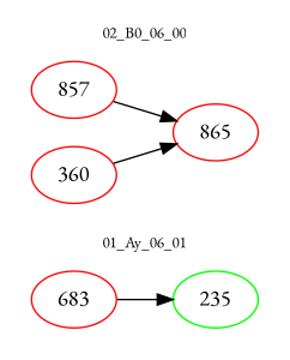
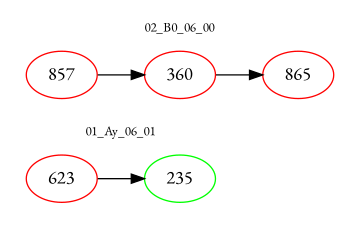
  digraph {
    fontname="EB Garamond"
    rankdir=LR
    node [color=red fontname="EB Garamond"]
    edge [color=black fontname="EB Garamond"]
-   n1 [label=683]
+   n1 [label=623]
    n2 [color=green label=235]
    n3 [label=857]
    n4 [label=360]
    n5 [label=865]
    subgraph cluster_1 {
      color=white
      fontsize=10
      label="01_Ay_06_01"
      n1
      n2
    }
    subgraph cluster_2 {
      color=white
      fontsize=10
      label="02_B0_06_00"
      n3
      n4
      n5
    }
    n1 -> n2
-   n3 -> n5
+   n3 -> n4
    n4 -> n5
  }
